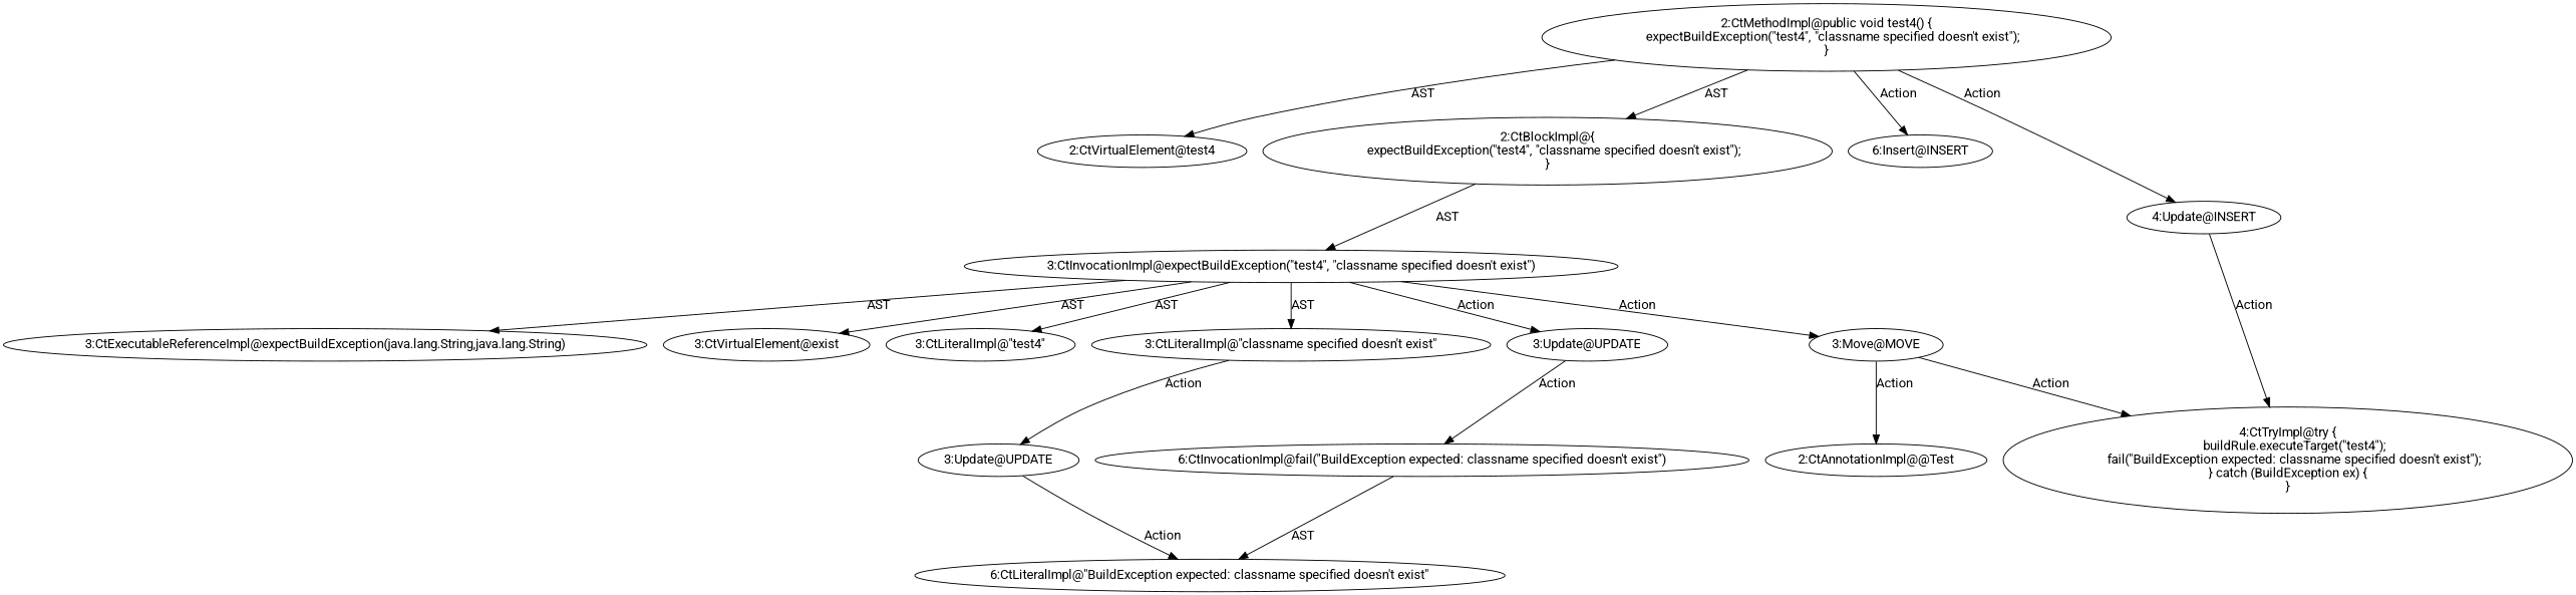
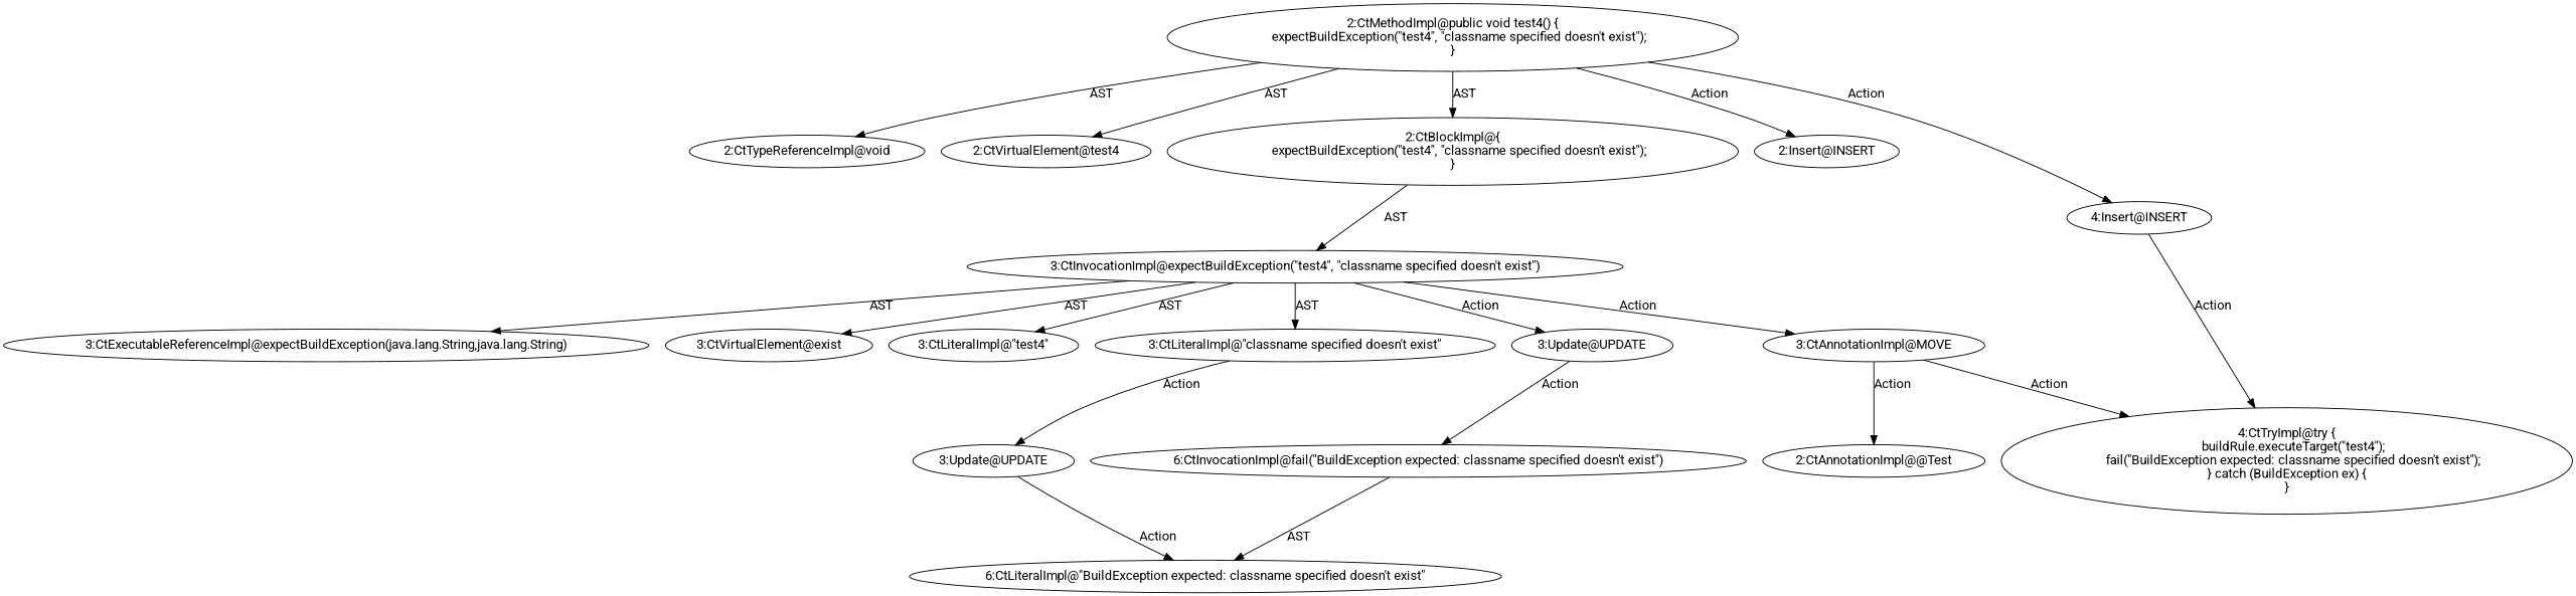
  digraph {
    fontname=Roboto
    node [fontname=Roboto shape=ellipse]
    edge [fontname=Roboto]
+   n1 [label="2:CtTypeReferenceImpl@void"]
    n2 [label="2:CtVirtualElement@test4"]
    n3 [label="3:CtExecutableReferenceImpl@expectBuildException(java.lang.String,java.lang.String)"]
    n4 [label="3:CtVirtualElement@exist"]
    n5 [label="3:CtLiteralImpl@\"test4\""]
    n6 [label="3:CtLiteralImpl@\"classname specified doesn't exist\""]
    n7 [label="3:Update@UPDATE"]
    n8 [label="6:CtLiteralImpl@\"BuildException expected: classname specified doesn't exist\""]
    n9 [label="3:CtInvocationImpl@expectBuildException(\"test4\", \"classname specified doesn't exist\")"]
    n10 [label="3:Update@UPDATE"]
-   n11 [label="3:Move@MOVE"]
+   n11 [label="3:CtAnnotationImpl@MOVE"]
    n12 [label="6:CtInvocationImpl@fail(\"BuildException expected: classname specified doesn't exist\")"]
    n13 [label="2:CtAnnotationImpl@@Test"]
    n14 [label="4:CtTryImpl@try \{\n    buildRule.executeTarget(\"test4\");\n    fail(\"BuildException expected: classname specified doesn't exist\");\n\} catch (BuildException ex) \{\n\}"]
    n15 [label="2:CtBlockImpl@\{\n    expectBuildException(\"test4\", \"classname specified doesn't exist\");\n\}"]
    n16 [label="2:CtMethodImpl@public void test4() \{\n    expectBuildException(\"test4\", \"classname specified doesn't exist\");\n\}"]
-   n17 [label="6:Insert@INSERT"]
-   n18 [label="4:Update@INSERT"]
+   n17 [label="2:Insert@INSERT"]
+   n18 [label="4:Insert@INSERT"]
    n6 -> n7 [label=Action]
    n7 -> n8 [label=Action]
    n9 -> n3 [label=AST]
    n9 -> n4 [label=AST]
    n9 -> n5 [label=AST]
    n9 -> n6 [label=AST]
    n9 -> n10 [label=Action]
    n9 -> n11 [label=Action]
    n10 -> n12 [label=Action]
    n11 -> n13 [label=Action]
    n11 -> n14 [label=Action]
    n12 -> n8 [label=AST]
    n15 -> n9 [label=AST]
+   n16 -> n1 [label=AST]
    n16 -> n2 [label=AST]
    n16 -> n15 [label=AST]
    n16 -> n17 [label=Action]
    n16 -> n18 [label=Action]
    n18 -> n14 [label=Action]
  }
